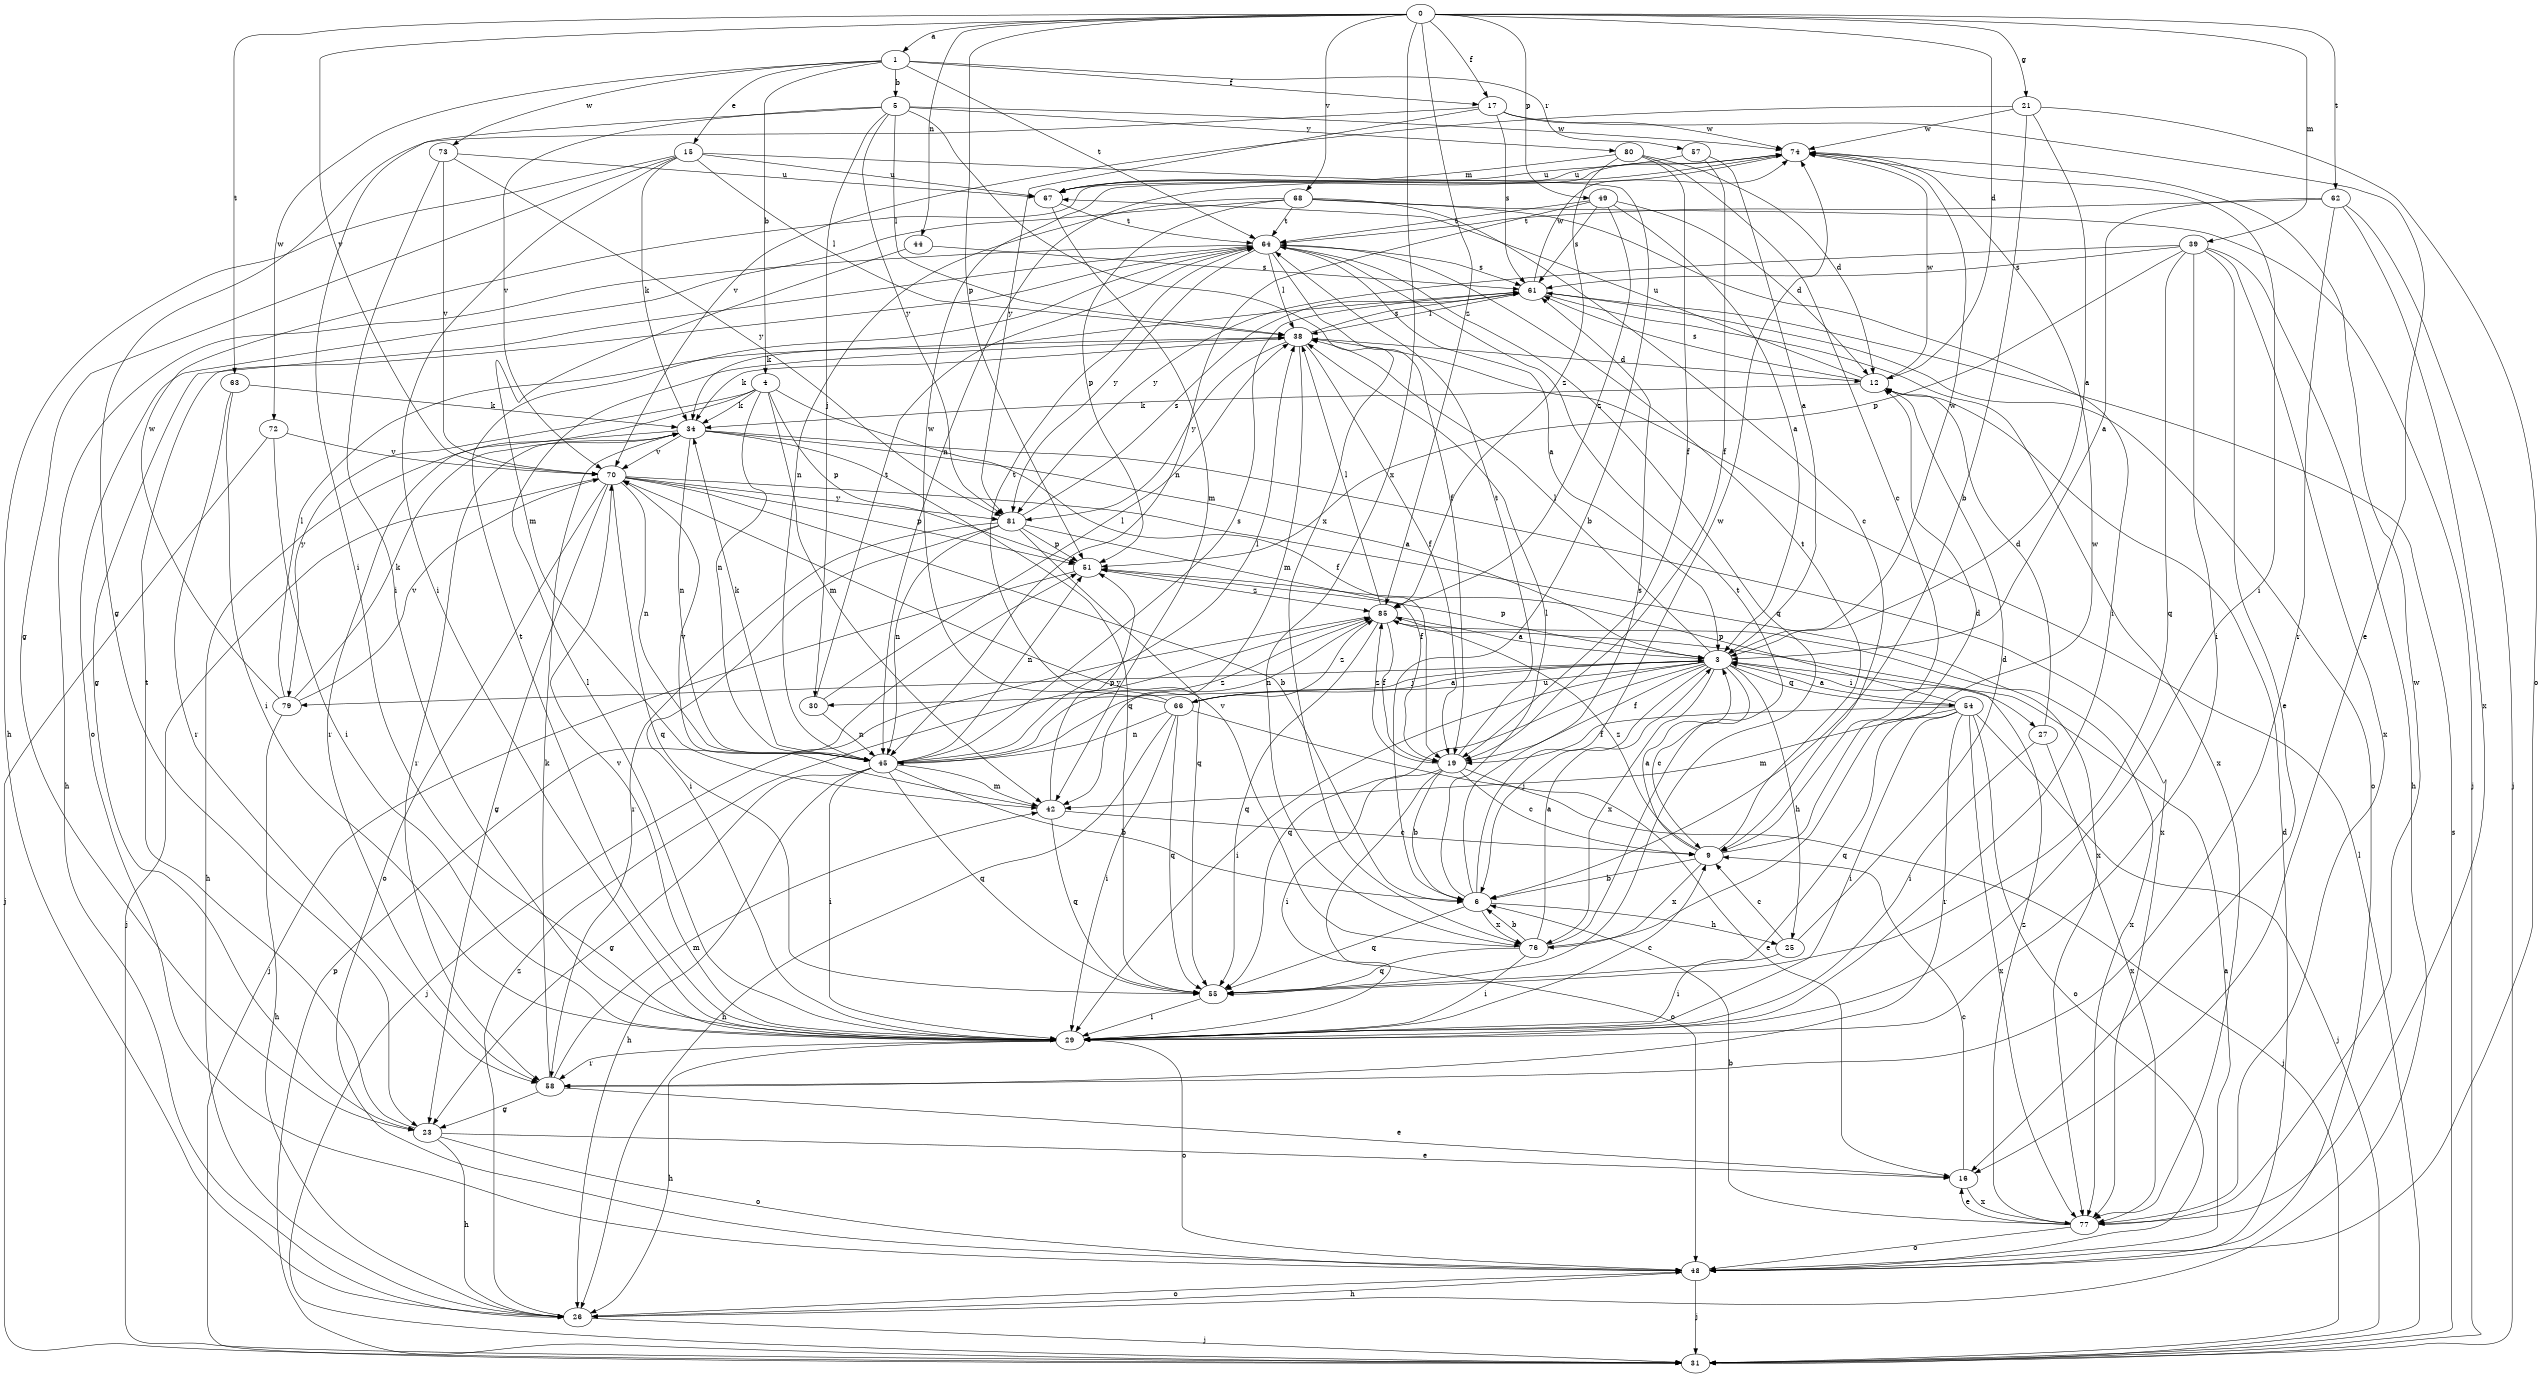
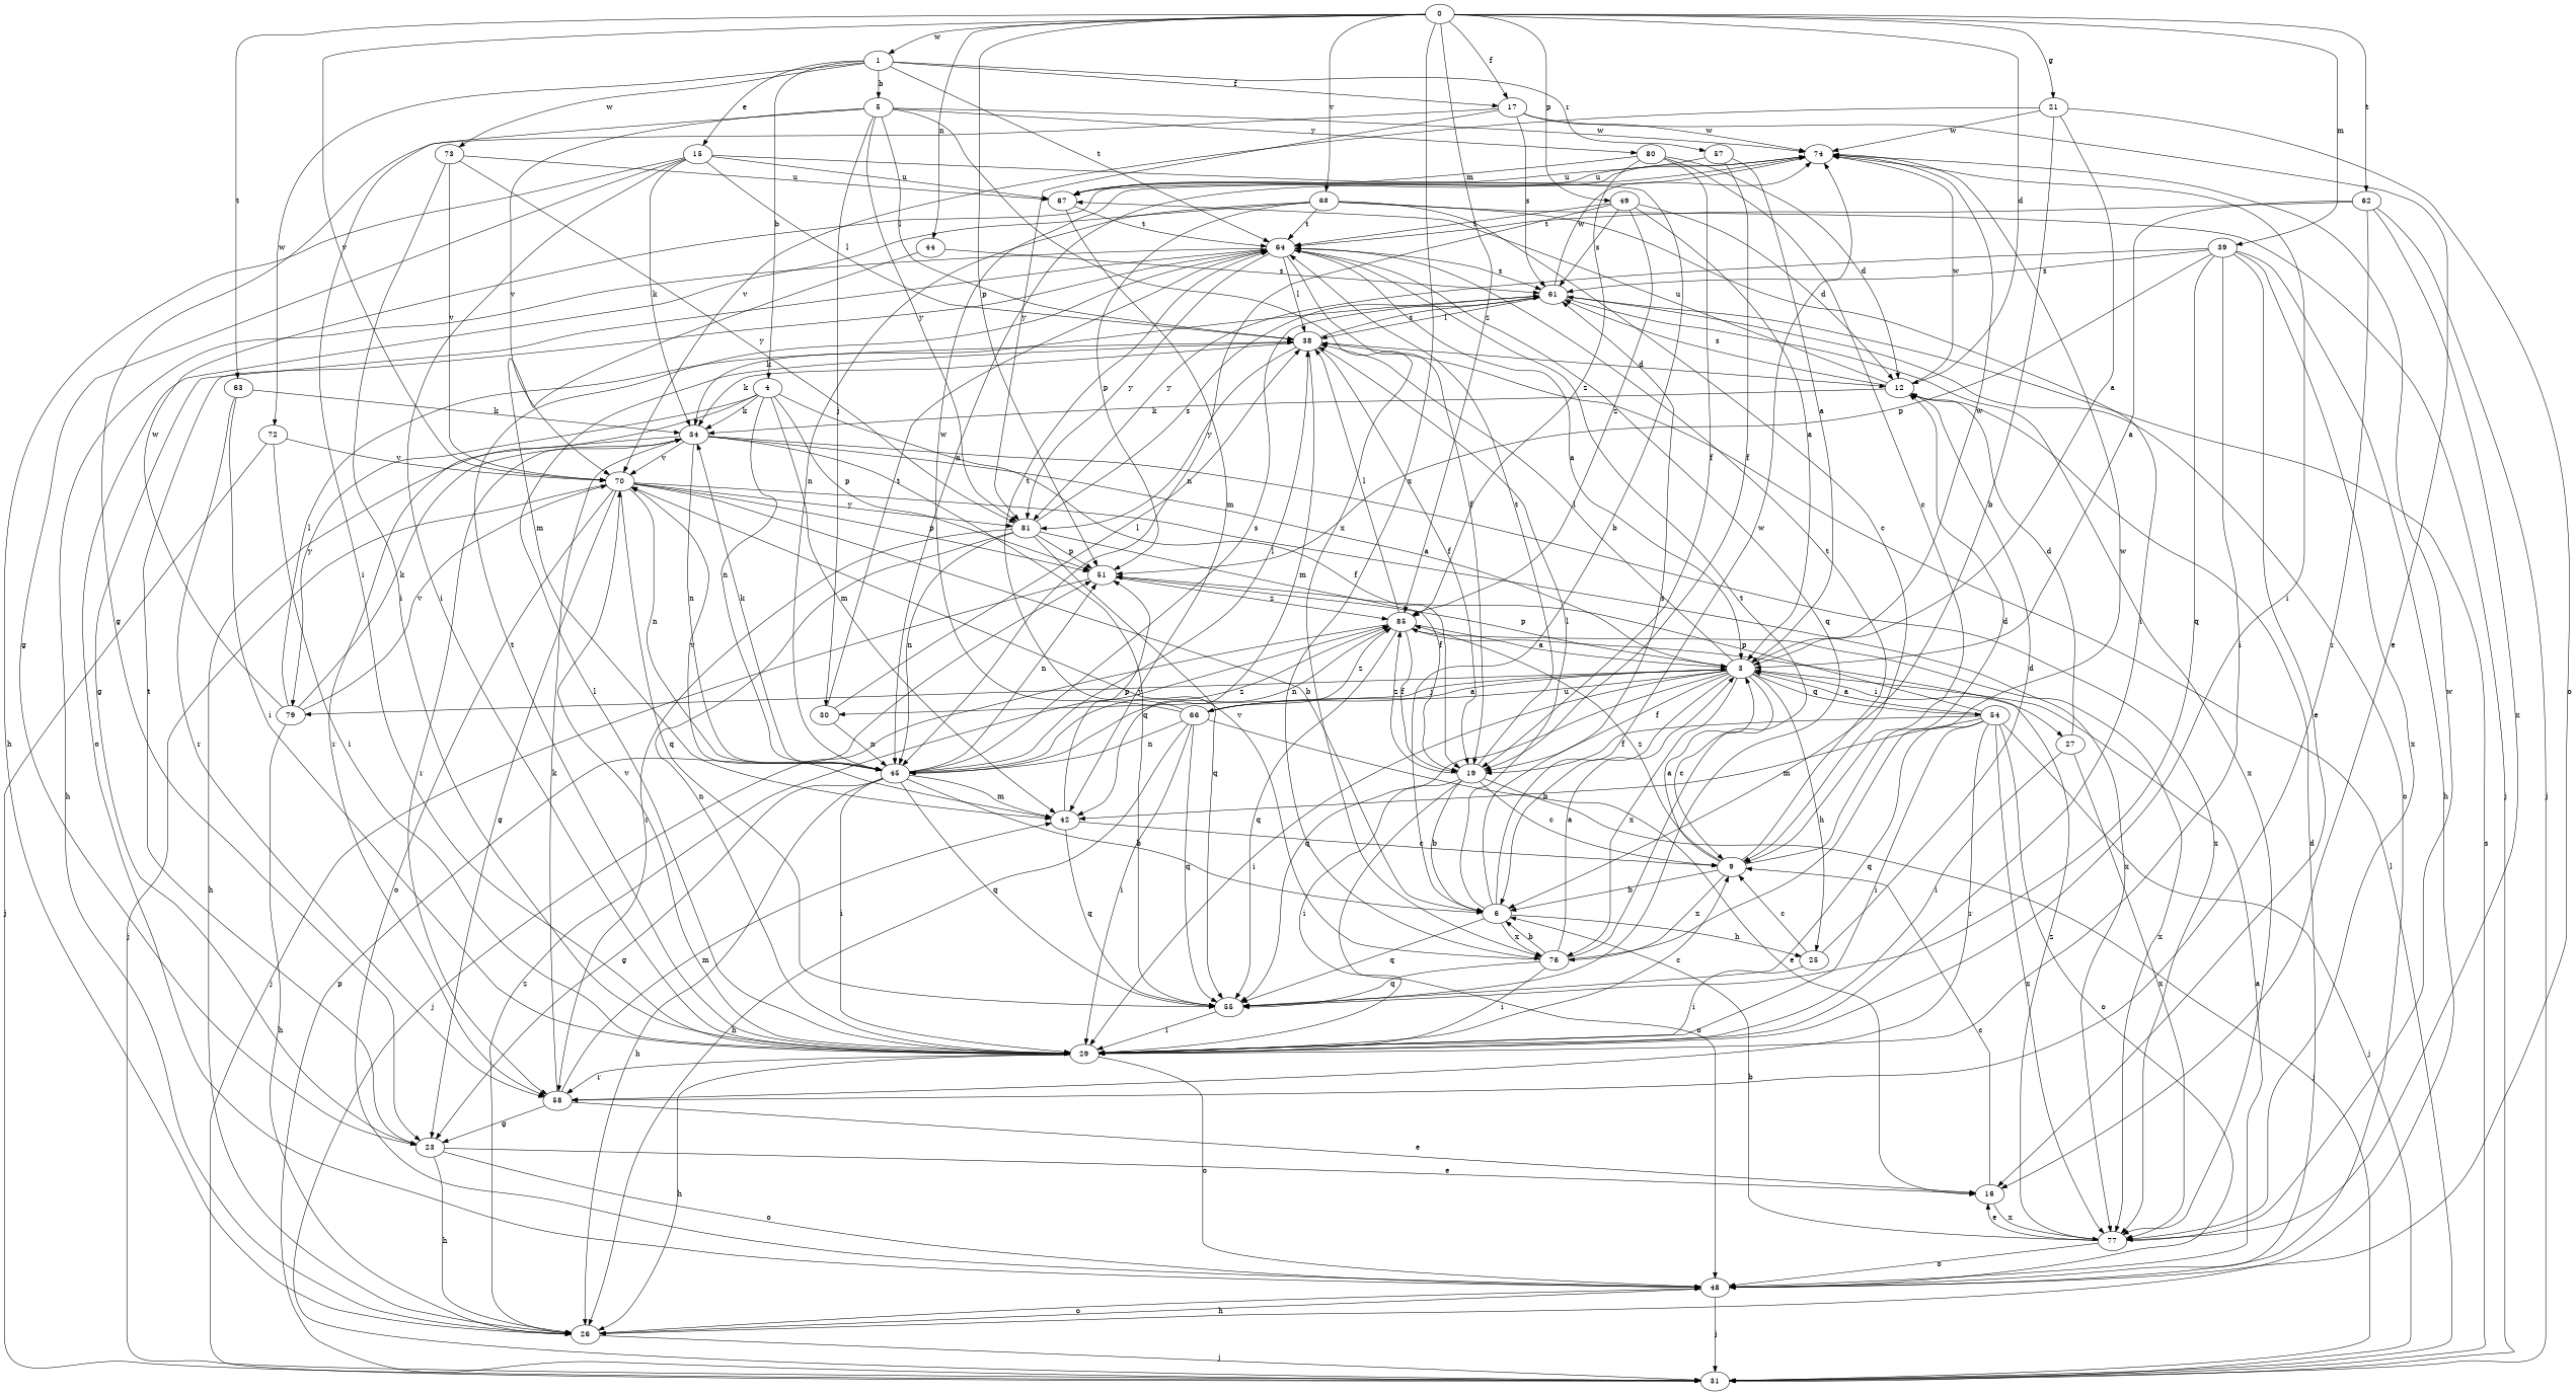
  strict digraph {
    0
    1
    12
    17
    21
    39
    44
    49
    51
    62
    63
    68
    70
    76
    85
    4
    5
    15
    57
    64
    72
    73
    74
    34
    61
    67
    81
    23
    16
    3
    6
    48
    29
    55
    26
    77
    42
    45
    31
    58
    9
    19
    38
    79
    30
    80
    25
    27
    54
    66
-   0 -> 1 [label=a]
+   0 -> 1 [label=w]
    0 -> 12 [label=d]
    0 -> 17 [label=f]
    0 -> 21 [label=g]
    0 -> 39 [label=m]
    0 -> 44 [label=n]
    0 -> 49 [label=p]
    0 -> 51 [label=p]
    0 -> 62 [label=t]
    0 -> 63 [label=t]
    0 -> 68 [label=v]
    0 -> 70 [label=v]
    0 -> 76 [label=x]
    0 -> 85 [label=z]
    1 -> 17 [label=f]
    1 -> 4 [label=b]
    1 -> 5 [label=b]
    1 -> 15 [label=e]
    1 -> 57 [label=r]
    1 -> 64 [label=t]
    1 -> 72 [label=w]
    1 -> 73 [label=w]
    12 -> 74 [label=w]
    12 -> 34 [label=k]
    12 -> 61 [label=s]
    12 -> 67 [label=u]
    17 -> 74 [label=w]
    17 -> 61 [label=s]
    17 -> 81 [label=y]
    17 -> 23 [label=g]
    17 -> 16 [label=e]
    21 -> 70 [label=v]
    21 -> 74 [label=w]
    21 -> 3 [label=a]
    21 -> 6 [label=b]
    21 -> 48 [label=o]
    39 -> 51 [label=p]
    39 -> 61 [label=s]
    39 -> 81 [label=y]
    39 -> 16 [label=e]
    39 -> 29 [label=i]
    39 -> 55 [label=q]
    39 -> 26 [label=h]
    39 -> 77 [label=x]
    44 -> 61 [label=s]
    44 -> 42 [label=m]
    49 -> 12 [label=d]
    49 -> 85 [label=z]
    49 -> 64 [label=t]
    49 -> 61 [label=s]
    49 -> 3 [label=a]
    49 -> 45 [label=n]
    51 -> 85 [label=z]
    51 -> 31 [label=j]
    62 -> 64 [label=t]
    62 -> 3 [label=a]
    62 -> 77 [label=x]
    62 -> 31 [label=j]
    62 -> 58 [label=r]
    63 -> 34 [label=k]
    63 -> 29 [label=i]
    63 -> 58 [label=r]
    68 -> 51 [label=p]
    68 -> 64 [label=t]
    68 -> 48 [label=o]
    68 -> 29 [label=i]
    68 -> 45 [label=n]
    68 -> 31 [label=j]
    68 -> 9 [label=c]
    70 -> 51 [label=p]
    70 -> 81 [label=y]
    70 -> 23 [label=g]
    70 -> 6 [label=b]
    70 -> 48 [label=o]
    70 -> 55 [label=q]
    70 -> 77 [label=x]
    70 -> 45 [label=n]
    70 -> 31 [label=j]
    76 -> 70 [label=v]
    76 -> 64 [label=t]
    76 -> 74 [label=w]
    76 -> 3 [label=a]
    76 -> 6 [label=b]
    76 -> 29 [label=i]
    76 -> 55 [label=q]
    85 -> 3 [label=a]
    85 -> 55 [label=q]
    85 -> 77 [label=x]
    85 -> 45 [label=n]
    85 -> 31 [label=j]
    85 -> 19 [label=f]
    85 -> 38 [label=l]
    4 -> 51 [label=p]
    4 -> 34 [label=k]
    4 -> 42 [label=m]
    4 -> 45 [label=n]
    4 -> 58 [label=r]
    4 -> 19 [label=f]
    4 -> 79 [label=y]
    5 -> 70 [label=v]
    5 -> 76 [label=x]
    5 -> 74 [label=w]
    5 -> 81 [label=y]
    5 -> 29 [label=i]
    5 -> 38 [label=l]
    5 -> 30 [label=j]
    5 -> 80 [label=y]
    15 -> 34 [label=k]
    15 -> 67 [label=u]
    15 -> 23 [label=g]
    15 -> 6 [label=b]
    15 -> 29 [label=i]
    15 -> 26 [label=h]
    15 -> 38 [label=l]
    57 -> 67 [label=u]
    57 -> 3 [label=a]
    57 -> 19 [label=f]
    64 -> 61 [label=s]
    64 -> 81 [label=y]
    64 -> 23 [label=g]
    64 -> 3 [label=a]
    64 -> 55 [label=q]
    64 -> 26 [label=h]
    64 -> 19 [label=f]
    64 -> 38 [label=l]
    72 -> 70 [label=v]
    72 -> 29 [label=i]
    72 -> 31 [label=j]
    73 -> 70 [label=v]
    73 -> 67 [label=u]
    73 -> 81 [label=y]
    73 -> 29 [label=i]
    74 -> 67 [label=u]
    74 -> 29 [label=i]
    74 -> 45 [label=n]
    34 -> 70 [label=v]
    34 -> 3 [label=a]
    34 -> 55 [label=q]
    34 -> 26 [label=h]
    34 -> 77 [label=x]
    34 -> 45 [label=n]
    34 -> 58 [label=r]
    61 -> 74 [label=w]
    61 -> 34 [label=k]
    61 -> 48 [label=o]
    61 -> 77 [label=x]
    61 -> 38 [label=l]
    67 -> 64 [label=t]
    67 -> 42 [label=m]
    81 -> 51 [label=p]
    81 -> 61 [label=s]
-   81 -> 29 [label=i]
+   81 -> 29 [label=n]
    81 -> 55 [label=q]
    81 -> 45 [label=n]
    81 -> 58 [label=r]
    81 -> 19 [label=f]
    23 -> 64 [label=t]
    23 -> 16 [label=e]
    23 -> 48 [label=o]
    23 -> 26 [label=h]
    16 -> 77 [label=x]
    16 -> 9 [label=c]
    3 -> 51 [label=p]
    3 -> 76 [label=x]
    3 -> 74 [label=w]
-   3 -> 6 [label=j]
+   3 -> 6 [label=b]
    3 -> 29 [label=i]
    3 -> 55 [label=q]
    3 -> 9 [label=c]
    3 -> 19 [label=f]
    3 -> 38 [label=l]
    3 -> 79 [label=y]
    3 -> 30 [label=j]
    3 -> 25 [label=h]
    3 -> 27 [label=i]
    3 -> 54 [label=q]
    3 -> 66 [label=u]
    6 -> 76 [label=x]
    6 -> 74 [label=w]
    6 -> 61 [label=s]
    6 -> 55 [label=q]
    6 -> 38 [label=l]
    6 -> 25 [label=h]
    48 -> 12 [label=d]
    48 -> 3 [label=a]
    48 -> 26 [label=h]
    48 -> 31 [label=j]
    29 -> 70 [label=v]
    29 -> 64 [label=t]
    29 -> 48 [label=o]
    29 -> 26 [label=h]
    29 -> 58 [label=r]
    29 -> 9 [label=c]
    29 -> 38 [label=l]
    55 -> 29 [label=i]
    26 -> 85 [label=z]
    26 -> 48 [label=o]
    26 -> 31 [label=j]
    77 -> 85 [label=z]
    77 -> 74 [label=w]
    77 -> 16 [label=e]
    77 -> 6 [label=b]
    77 -> 48 [label=o]
    42 -> 51 [label=p]
    42 -> 70 [label=v]
    42 -> 55 [label=q]
    42 -> 9 [label=c]
    45 -> 51 [label=n]
    45 -> 85 [label=z]
    45 -> 34 [label=k]
    45 -> 61 [label=s]
    45 -> 23 [label=g]
    45 -> 6 [label=b]
    45 -> 29 [label=i]
    45 -> 55 [label=q]
    45 -> 26 [label=h]
    45 -> 42 [label=m]
    45 -> 38 [label=l]
    31 -> 51 [label=p]
    31 -> 61 [label=s]
    31 -> 38 [label=l]
    58 -> 34 [label=k]
    58 -> 23 [label=g]
    58 -> 16 [label=e]
    58 -> 42 [label=m]
    9 -> 12 [label=d]
    9 -> 76 [label=x]
    9 -> 85 [label=z]
    9 -> 64 [label=t]
    9 -> 3 [label=a]
    9 -> 6 [label=b]
    19 -> 85 [label=z]
    19 -> 64 [label=t]
    19 -> 6 [label=b]
    19 -> 48 [label=o]
    19 -> 29 [label=i]
    19 -> 31 [label=j]
    19 -> 9 [label=c]
    38 -> 12 [label=d]
    38 -> 34 [label=k]
    38 -> 61 [label=s]
    38 -> 81 [label=y]
    38 -> 42 [label=m]
    38 -> 19 [label=f]
    79 -> 70 [label=v]
    79 -> 74 [label=w]
    79 -> 34 [label=k]
    79 -> 26 [label=h]
    79 -> 38 [label=l]
    30 -> 64 [label=t]
    30 -> 45 [label=n]
    30 -> 38 [label=l]
    80 -> 12 [label=d]
    80 -> 85 [label=z]
    80 -> 67 [label=m]
    80 -> 9 [label=c]
    80 -> 19 [label=f]
    25 -> 12 [label=d]
    25 -> 29 [label=i]
    25 -> 9 [label=c]
    27 -> 12 [label=d]
    27 -> 29 [label=i]
    27 -> 77 [label=x]
    54 -> 51 [label=p]
    54 -> 3 [label=a]
    54 -> 48 [label=o]
    54 -> 29 [label=i]
    54 -> 55 [label=q]
    54 -> 77 [label=x]
    54 -> 42 [label=m]
    54 -> 31 [label=j]
    54 -> 58 [label=r]
    54 -> 19 [label=f]
    66 -> 85 [label=z]
    66 -> 64 [label=t]
    66 -> 74 [label=w]
    66 -> 16 [label=e]
    66 -> 3 [label=a]
    66 -> 29 [label=i]
    66 -> 55 [label=q]
    66 -> 26 [label=h]
    66 -> 45 [label=n]
  }
